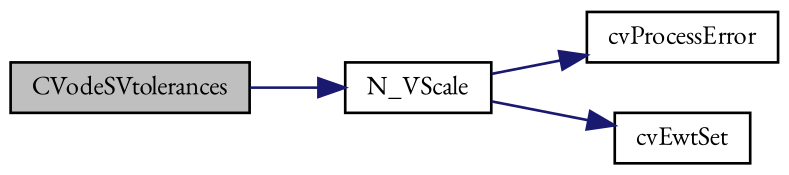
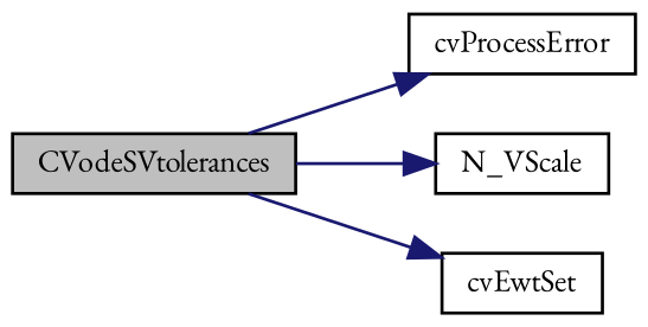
  digraph {
    fontname="EB Garamond"
    rankdir=LR
    node [color=black fillcolor=white fontname="EB Garamond" fontsize=10 shape=record style=filled]
    edge [color=midnightblue fontname="EB Garamond" fontsize=10 labelfontname=Helvetica labelfontsize=10 style=solid]
    n1 [fillcolor=grey75 fontcolor=black height=0.2 label=CVodeSVtolerances width=0.4]
    n2 [height=0.2 label=cvProcessError width=0.4]
    n3 [height=0.2 label=N_VScale width=0.4]
    n4 [height=0.2 label=cvEwtSet width=0.4]
-   n3 -> n2
+   n1 -> n2
    n1 -> n3
-   n3 -> n4
+   n1 -> n4
  }
